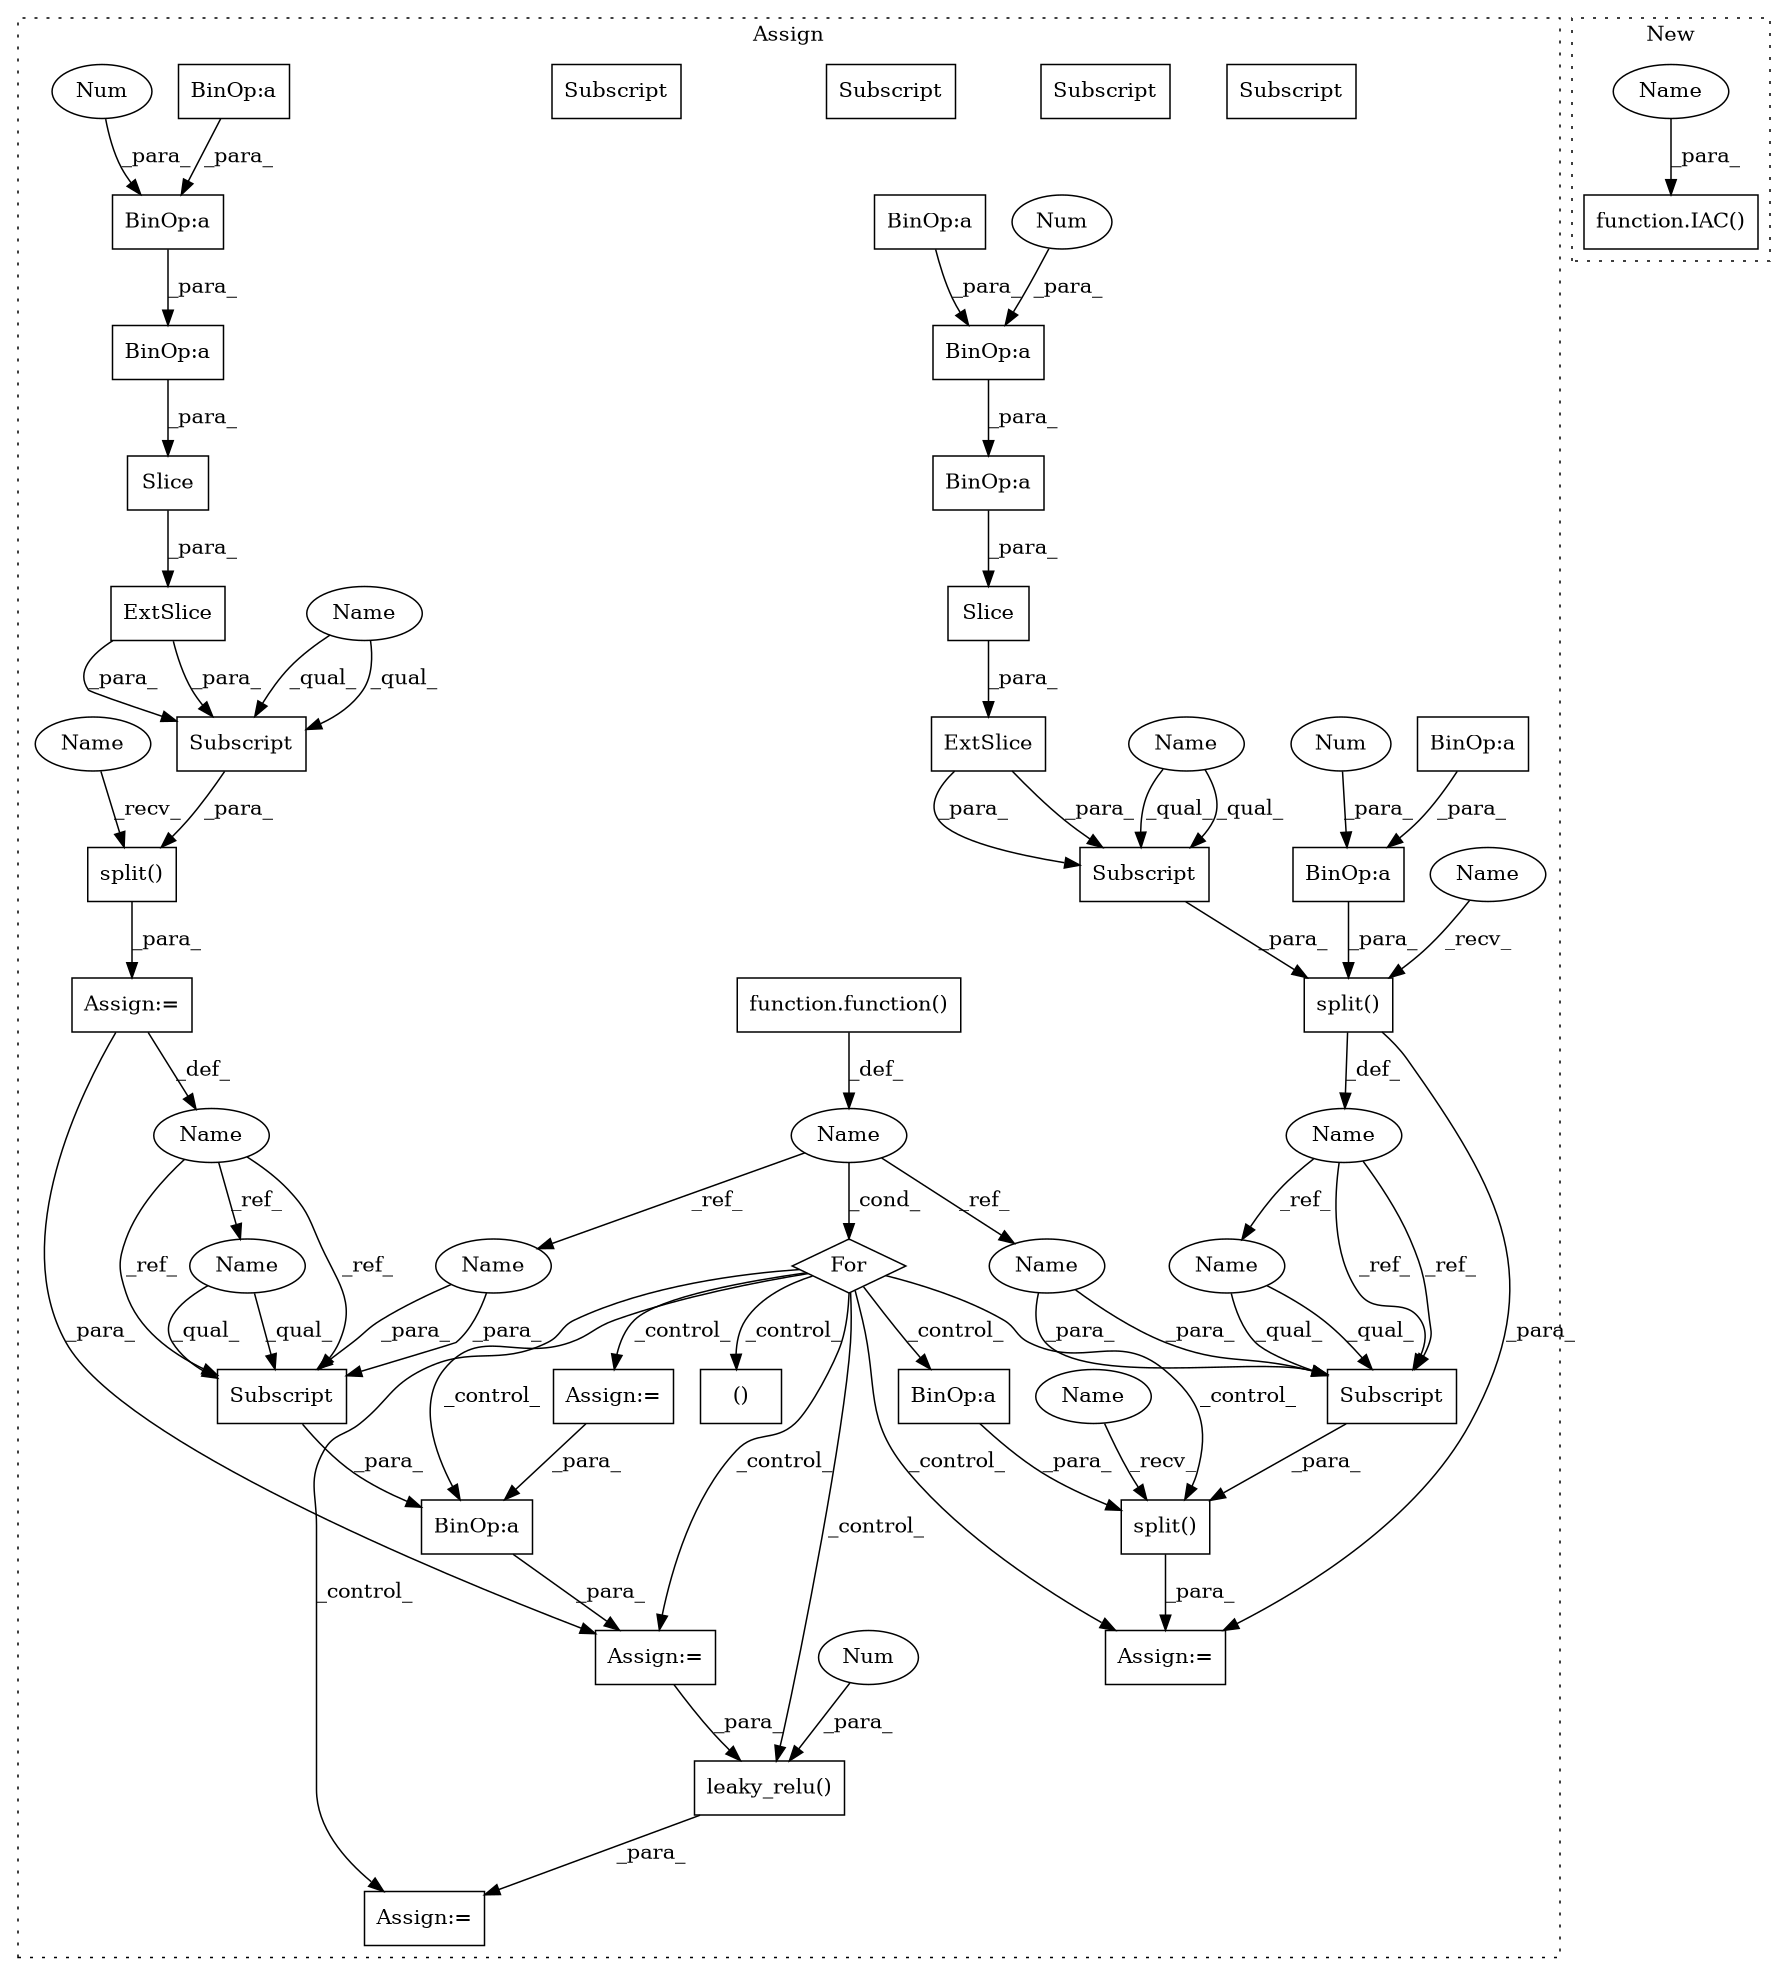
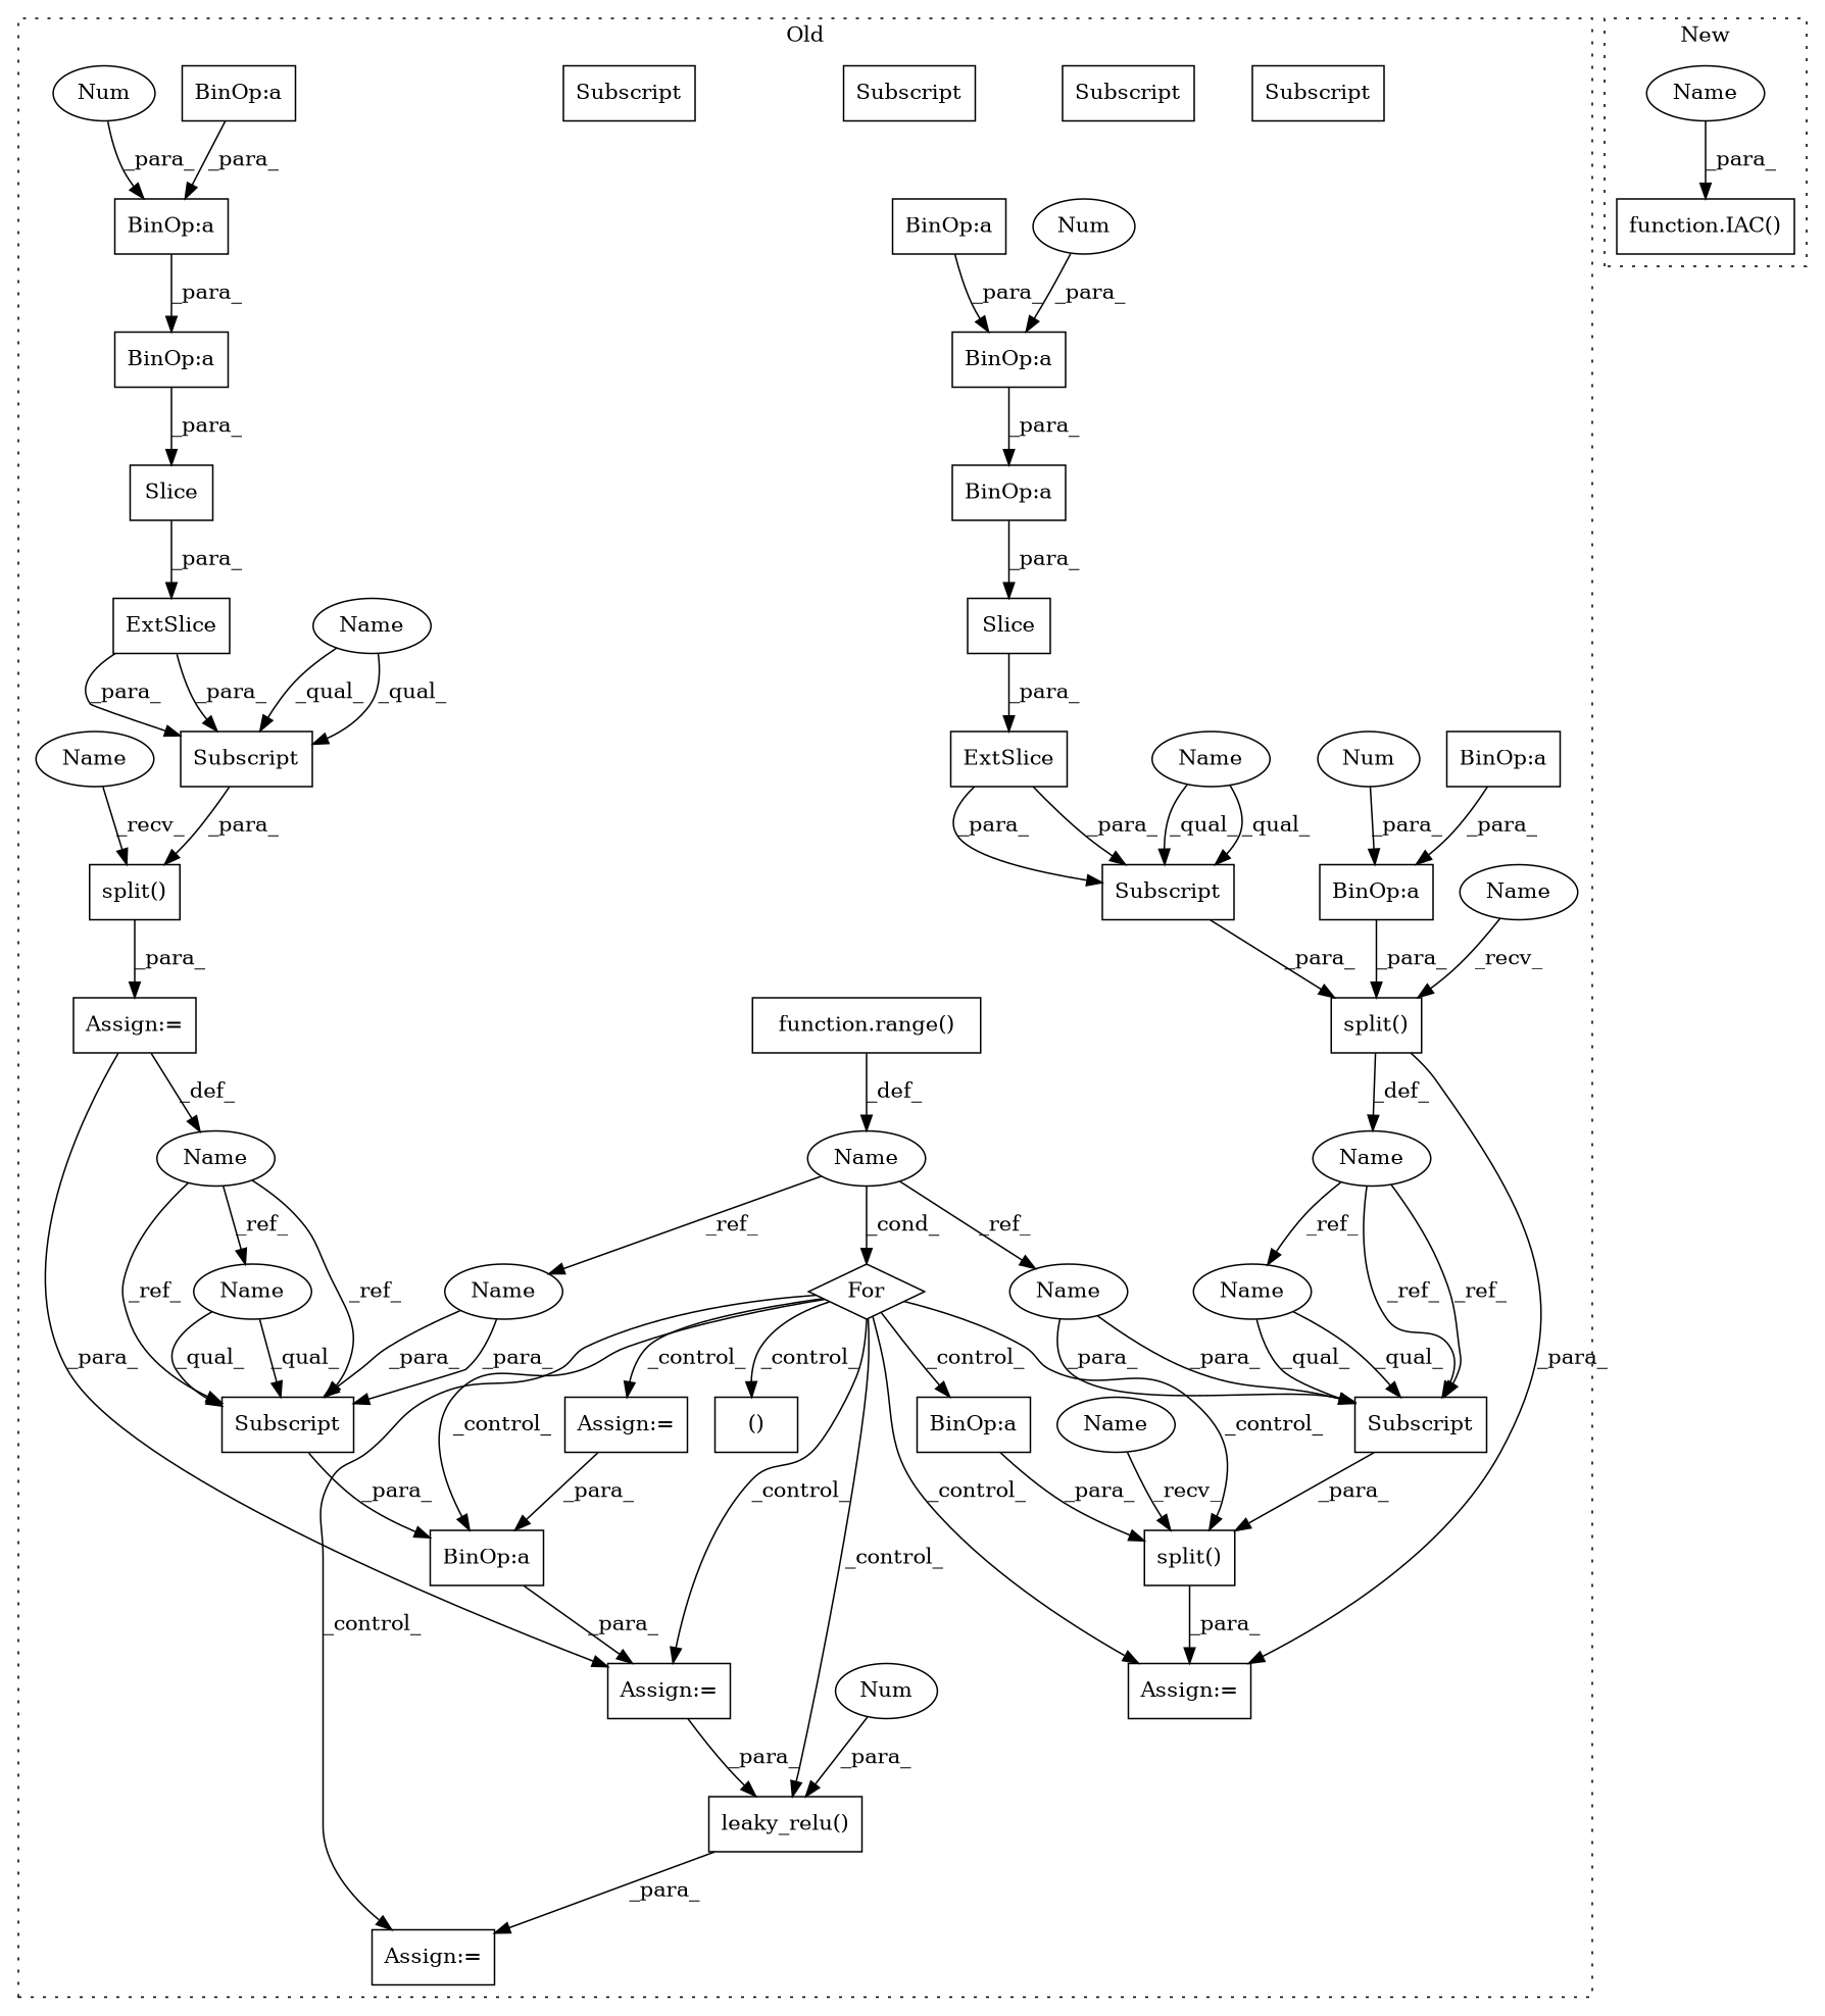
  digraph {
    node [a=87 l=3 s=2611 shape=box]
    n1 [a=75 l="12,10" label="split()" s="2547,2627"]
    n2 [a=75 l="12,10" label="split()" s="2656,2720"]
    n3 [a=82 l=15 label="BinOp:a"]
    n4 [a=82 label="BinOp:a"]
    n5 [a=82 label="BinOp:a" s=2967]
    n6 [l=1 label=Name s=2762 shape=ellipse]
    n7 [a=75 l="12,10" label="split()" s="2814,2848"]
    n8 [a=82 label="BinOp:a" s=2836]
    n9 [a=54 l=6 label="()" s=2805]
    n10 [l=6 label=Name s=2647 shape=ellipse]
    n11 [a=63 l="9,0" label=Subscript s="2970,0"]
    n12 [l=4 label=Name s=2540 shape=ellipse]
    n13 [a=63 l="7,0" label=Subscript s="2826,0"]
-   n14 [a=75 l="6,1" label="function.function()" s="2767,2785"]
+   n14 [a=75 l="6,1" label="function.range()" s="2767,2785"]
    n15 [a=63 l="49,0" label=Subscript s="2559,0"]
    n16 [a=75 l="16,15" label="leaky_relu()" s="3042,3065"]
    n17 [a=63 l="49,0" label=Subscript s="2668,0"]
    n18 [a=85 label=ExtSlice s=2668]
    n19 [a=82 l=15 label="BinOp:a" s=2692]
    n20 [a=82 label="BinOp:a" s=2692]
    n21 [a=82 label="BinOp:a" s=2687]
    n22 [a=80 l=34 label=Slice s=2675]
    n23 [a=85 label=ExtSlice s=2559]
    n24 [a=82 l=15 label="BinOp:a" s=2584]
    n25 [a=82 label="BinOp:a" s=2579]
    n26 [a=82 label="BinOp:a" s=2584]
    n27 [a=80 l=1 label=Slice s=2566]
    n28 [a=107 l="4,15" label=For s="2758,2786" shape=diamond]
    n29 [a=76 label=Num s=3062 shape=ellipse]
    n30 [a=76 l=1 label=Num s=2599 shape=ellipse]
    n31 [a=76 l=1 label=Num s=2626 shape=ellipse]
    n32 [a=76 l=1 label=Num s=2707 shape=ellipse]
    n33 [a=68 label="Assign:=" s=3039]
    n34 [a=68 label="Assign:=" s=2962]
    n35 [a=68 label="Assign:=" s=2653]
    n36 [a=68 l=9 label="Assign:=" s=2805]
    n37 [a=68 label="Assign:=" s=2874]
    n38 [label=Name s=2559 shape=ellipse]
    n39 [a=63 l="49,0" label=Subscript s="2668,0"]
    n40 [a=63 l="49,0" label=Subscript s="2559,0"]
    n41 [label=Name s=2668 shape=ellipse]
    n42 [a=63 l="9,0" label=Subscript s="2970,0"]
    n43 [l=6 label=Name s=2970 shape=ellipse]
    n44 [l=5 label=Name s=2814 shape=ellipse]
    n45 [l=5 label=Name s=2547 shape=ellipse]
    n46 [l=5 label=Name s=2656 shape=ellipse]
    n47 [l=4 label=Name s=2826 shape=ellipse]
    n48 [a=63 l="7,0" label=Subscript s="2826,0"]
    n49 [l=1 label=Name s=2831 shape=ellipse]
    n50 [l=1 label=Name s=2977 shape=ellipse]
    n51 [a=75 l="4,22" label="function.IAC()" s="1539,1578"]
    n52 [label=Name s=1547 shape=ellipse]
    subgraph cluster_1 {
-     label=Assign
+     label=Old
      style=dotted
      n1
      n2
      n3
      n4
      n5
      n6
      n7
      n8
      n9
      n10
      n11
      n12
      n13
      n14
      n15
      n16
      n17
      n18
      n19
      n20
      n21
      n22
      n23
      n24
      n25
      n26
      n27
      n28
      n29
      n30
      n31
      n32
      n33
      n34
      n35
      n36
      n37
      n38
      n39
      n40
      n41
      n42
      n43
      n44
      n45
      n46
      n47
      n48
      n49
      n50
    }
    subgraph cluster_2 {
      label=New
      style=dotted
      n51
      n52
    }
    n1 -> n12 [label=_def_]
    n1 -> n36 [label=_para_]
    n2 -> n35 [label=_para_]
    n3 -> n1 [label=_para_]
    n4 -> n3 [label=_para_]
    n5 -> n34 [label=_para_]
    n6 -> n28 [label=_cond_]
    n6 -> n49 [label=_ref_]
    n6 -> n50 [label=_ref_]
    n7 -> n36 [label=_para_]
    n8 -> n7 [label=_para_]
    n10 -> n42 [label=_ref_]
    n10 -> n42 [label=_ref_]
    n10 -> n43 [label=_ref_]
    n12 -> n47 [label=_ref_]
    n12 -> n48 [label=_ref_]
    n12 -> n48 [label=_ref_]
    n14 -> n6 [label=_def_]
    n16 -> n33 [label=_para_]
    n18 -> n39 [label=_para_]
    n18 -> n39 [label=_para_]
    n19 -> n21 [label=_para_]
    n20 -> n19 [label=_para_]
    n21 -> n22 [label=_para_]
    n22 -> n18 [label=_para_]
    n23 -> n40 [label=_para_]
    n23 -> n40 [label=_para_]
    n24 -> n25 [label=_para_]
    n25 -> n27 [label=_para_]
    n26 -> n24 [label=_para_]
    n27 -> n23 [label=_para_]
    n28 -> n5 [label=_control_]
    n28 -> n7 [label=_control_]
    n28 -> n8 [label=_control_]
    n28 -> n9 [label=_control_]
    n28 -> n16 [label=_control_]
    n28 -> n33 [label=_control_]
    n28 -> n34 [label=_control_]
    n28 -> n36 [label=_control_]
    n28 -> n37 [label=_control_]
    n29 -> n16 [label=_para_]
    n30 -> n24 [label=_para_]
    n31 -> n3 [label=_para_]
    n32 -> n19 [label=_para_]
    n34 -> n16 [label=_para_]
    n35 -> n10 [label=_def_]
    n35 -> n34 [label=_para_]
    n37 -> n5 [label=_para_]
    n38 -> n40 [label=_qual_]
    n38 -> n40 [label=_qual_]
    n39 -> n2 [label=_para_]
    n40 -> n1 [label=_para_]
    n41 -> n39 [label=_qual_]
    n41 -> n39 [label=_qual_]
    n42 -> n5 [label=_para_]
    n43 -> n42 [label=_qual_]
    n43 -> n42 [label=_qual_]
    n44 -> n7 [label=_recv_]
    n45 -> n1 [label=_recv_]
    n46 -> n2 [label=_recv_]
    n47 -> n48 [label=_qual_]
    n47 -> n48 [label=_qual_]
    n48 -> n7 [label=_para_]
    n49 -> n48 [label=_para_]
    n49 -> n48 [label=_para_]
    n50 -> n42 [label=_para_]
    n50 -> n42 [label=_para_]
    n52 -> n51 [label=_para_]
  }
